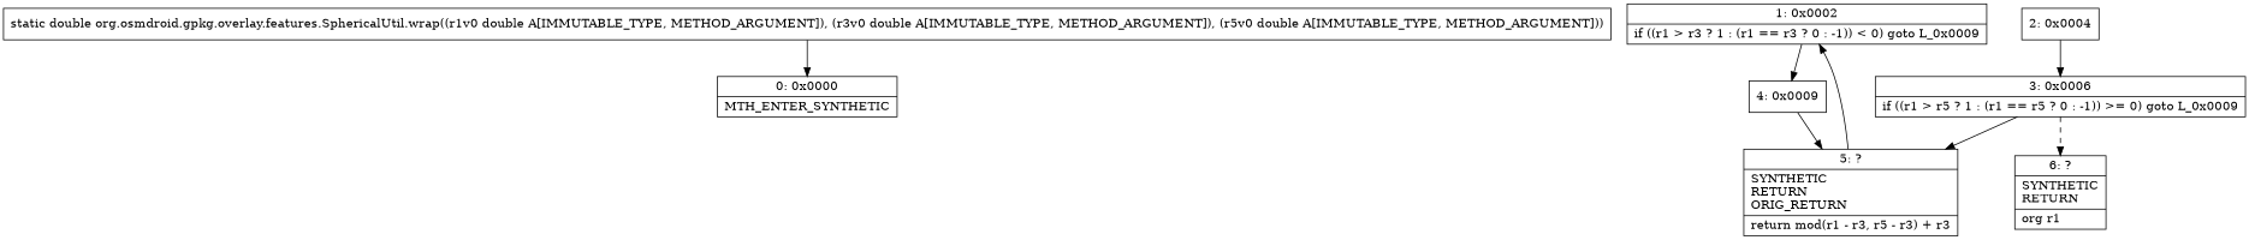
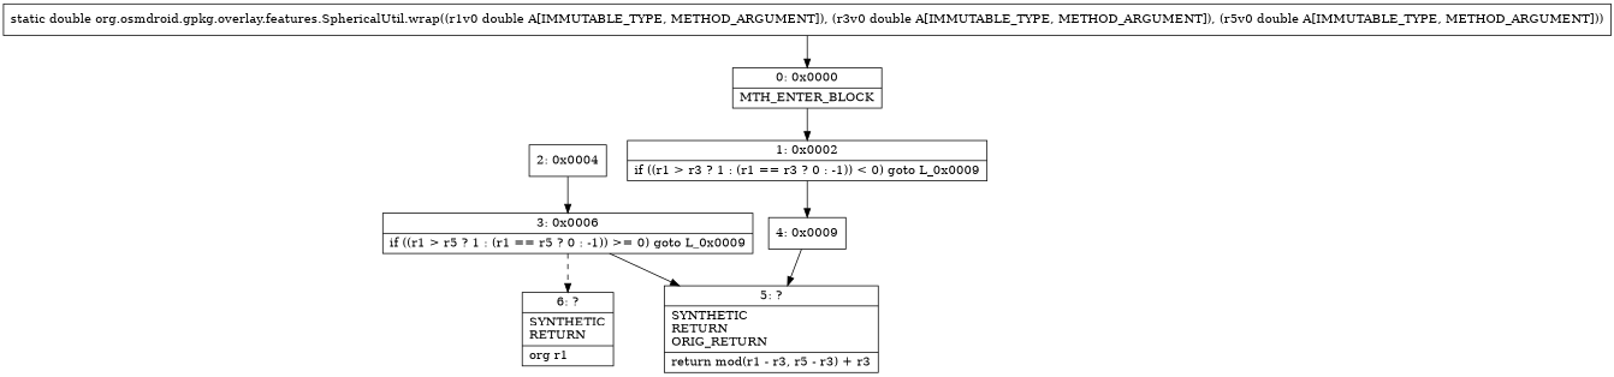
  digraph {
    node [shape=record]
-   n1 [label="{0\:\ 0x0000|MTH_ENTER_SYNTHETIC\l}"]
+   n1 [label="{0\:\ 0x0000|MTH_ENTER_BLOCK\l}"]
    n2 [label="{1\:\ 0x0002|if ((r1 \> r3 ? 1 : (r1 == r3 ? 0 : \-1)) \< 0) goto L_0x0009\l}"]
    n3 [label="{4\:\ 0x0009}"]
    n4 [label="{2\:\ 0x0004}"]
    n5 [label="{3\:\ 0x0006|if ((r1 \> r5 ? 1 : (r1 == r5 ? 0 : \-1)) \>= 0) goto L_0x0009\l}"]
    n6 [label="{5\:\ ?|SYNTHETIC\lRETURN\lORIG_RETURN\l|return mod(r1 \- r3, r5 \- r3) + r3\l}"]
    n7 [label="{6\:\ ?|SYNTHETIC\lRETURN\l|org r1\l}"]
    n8 [label="{static double org.osmdroid.gpkg.overlay.features.SphericalUtil.wrap((r1v0 double A[IMMUTABLE_TYPE, METHOD_ARGUMENT]), (r3v0 double A[IMMUTABLE_TYPE, METHOD_ARGUMENT]), (r5v0 double A[IMMUTABLE_TYPE, METHOD_ARGUMENT])) }"]
-   n6 -> n2
+   n1 -> n2
    n2 -> n3
    n3 -> n6
    n4 -> n5
    n5 -> n6
    n5 -> n7 [style=dashed]
    n8 -> n1
  }
